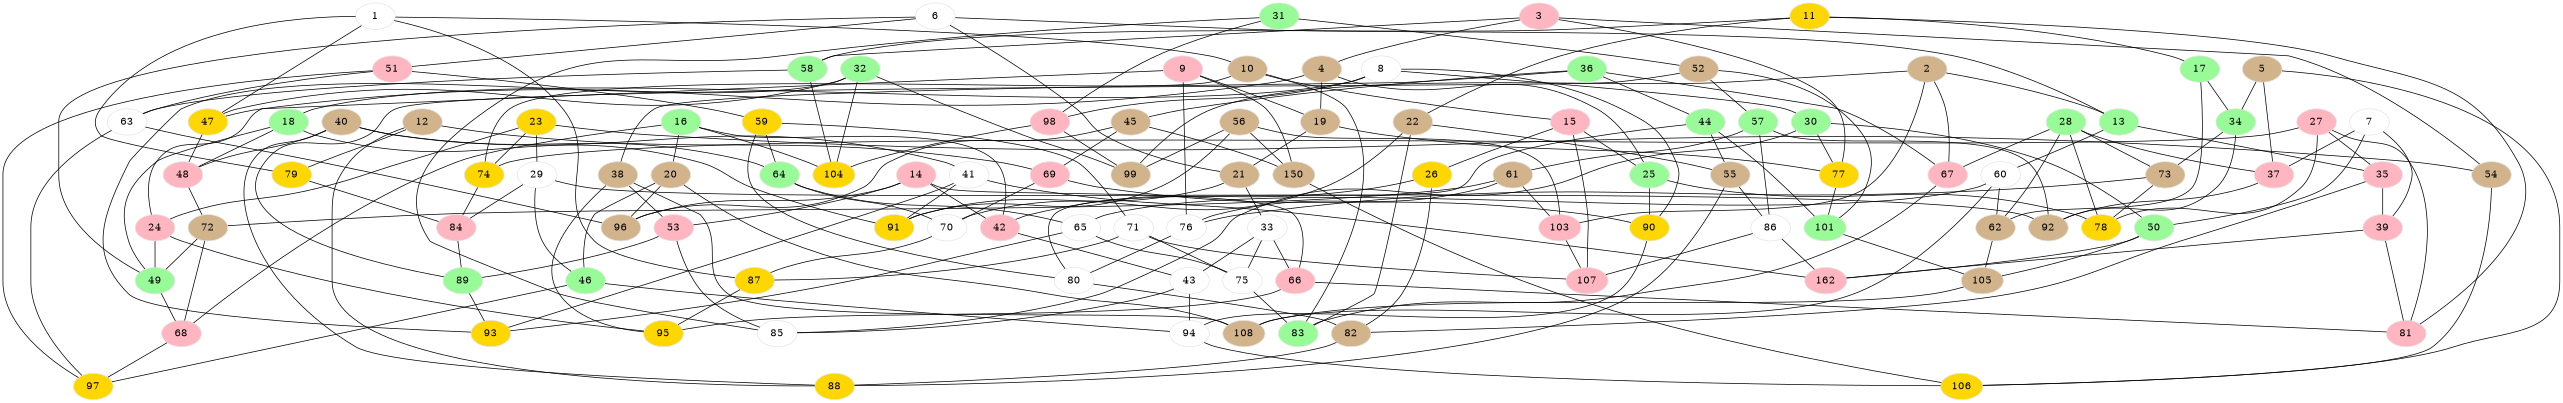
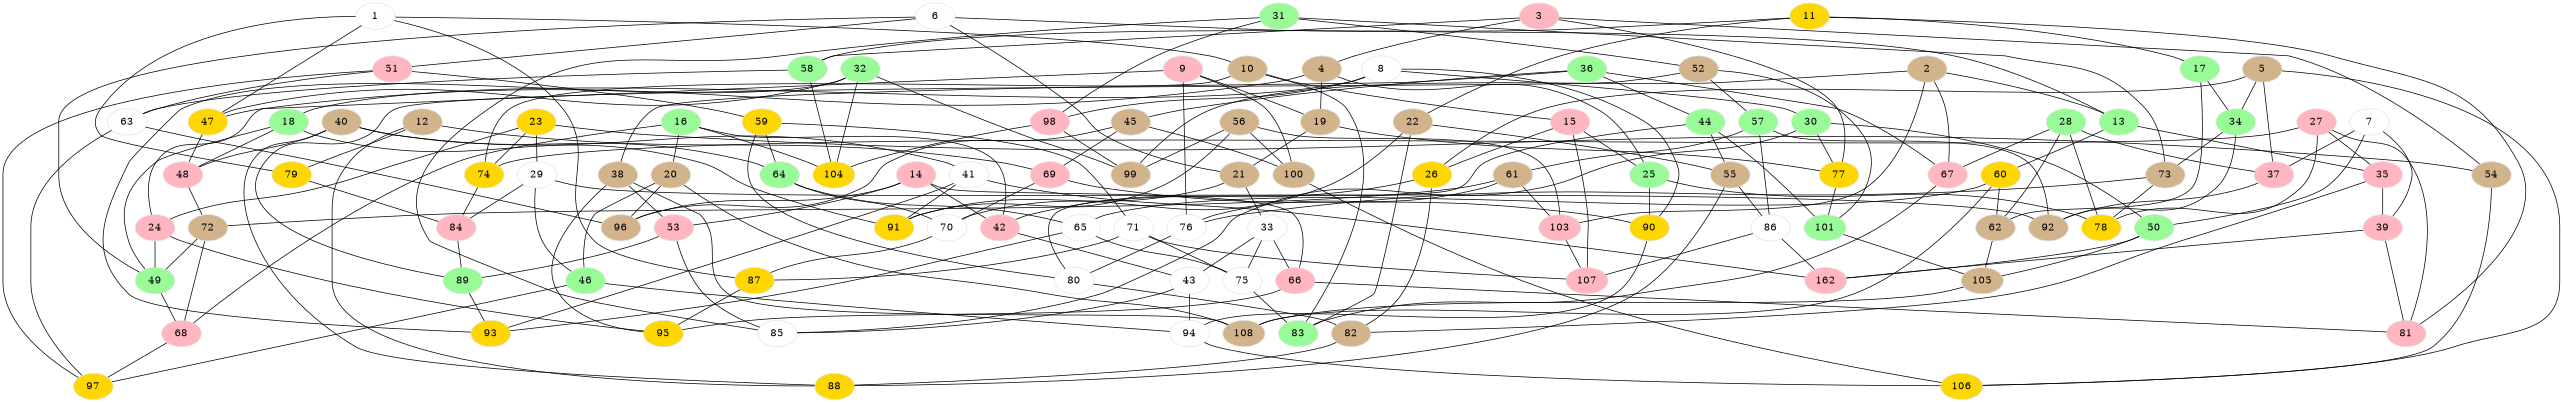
  graph {
    node [color=gray90 fillcolor=tan style=filled]
    1 [fillcolor=white]
    10
    47 [fillcolor=gold]
    79 [fillcolor=gold]
    87 [fillcolor=gold]
    15 [fillcolor=lightpink]
    74 [fillcolor=gold]
    83 [fillcolor=palegreen]
    48 [fillcolor=lightpink]
    84 [fillcolor=lightpink]
    95 [fillcolor=gold]
    13 [fillcolor=palegreen]
    2
    67 [fillcolor=lightpink]
    99
    103 [fillcolor=lightpink]
    35 [fillcolor=lightpink]
-   60 [fillcolor=white]
+   60 [fillcolor=gold]
    107 [fillcolor=lightpink]
    3 [fillcolor=lightpink]
    4
    54
    58 [fillcolor=palegreen]
    77 [fillcolor=gold]
    19
    25 [fillcolor=palegreen]
    106 [fillcolor=gold]
    104 [fillcolor=gold]
    63 [fillcolor=white]
    101 [fillcolor=palegreen]
    21
    90 [fillcolor=gold]
    78 [fillcolor=gold]
    26 [fillcolor=gold]
    5
    34 [fillcolor=palegreen]
    37 [fillcolor=lightpink]
    42 [fillcolor=lightpink]
    82
    92
    73
    6 [fillcolor=white]
    49 [fillcolor=palegreen]
    51 [fillcolor=lightpink]
    91 [fillcolor=gold]
    33 [fillcolor=white]
    68 [fillcolor=lightpink]
    97 [fillcolor=gold]
    59 [fillcolor=gold]
    7 [fillcolor=white]
    39 [fillcolor=lightpink]
    50 [fillcolor=palegreen]
    81 [fillcolor=lightpink]
    n54 [fillcolor=lightpink label=162]
    105
    8 [fillcolor=white]
    18 [fillcolor=palegreen]
    30 [fillcolor=palegreen]
    98 [fillcolor=lightpink]
    85 [fillcolor=white]
    94 [fillcolor=white]
    9 [fillcolor=lightpink]
    24 [fillcolor=lightpink]
    76 [fillcolor=white]
-   100 [label=150]
+   100
    80 [fillcolor=white]
    11 [fillcolor=gold]
    17 [fillcolor=palegreen]
    22
    62
    55
    70 [fillcolor=white]
    12
    69 [fillcolor=lightpink]
    88 [fillcolor=gold]
    108
    65 [fillcolor=white]
    14 [fillcolor=lightpink]
    53 [fillcolor=lightpink]
    66 [fillcolor=lightpink]
    96
    43 [fillcolor=white]
    89 [fillcolor=palegreen]
    16 [fillcolor=palegreen]
    20
    46 [fillcolor=palegreen]
    72
    75 [fillcolor=white]
    86 [fillcolor=white]
    23 [fillcolor=gold]
    29 [fillcolor=white]
    27 [fillcolor=lightpink]
    28 [fillcolor=palegreen]
    31 [fillcolor=palegreen]
    52
    57 [fillcolor=palegreen]
    32 [fillcolor=palegreen]
    93 [fillcolor=gold]
    36 [fillcolor=palegreen]
    38
    44 [fillcolor=palegreen]
    45
    40
    41 [fillcolor=white]
    64 [fillcolor=palegreen]
    71 [fillcolor=white]
    61
    56
    1 -- 10
    1 -- 47
    1 -- 79
    1 -- 87
    10 -- 15
    10 -- 74
    10 -- 83
    47 -- 48
    79 -- 84
    87 -- 95
    15 -- 107
    15 -- 25
    15 -- 26
    74 -- 84
    48 -- 72
    84 -- 89
    13 -- 35
    13 -- 60
    2 -- 13
    2 -- 67
    2 -- 99
    2 -- 103
    67 -- 83
    103 -- 107
    35 -- 82
    35 -- 39
    60 -- 62
    60 -- 108
    60 -- 65
    3 -- 4
    3 -- 54
    3 -- 58
    3 -- 77
    4 -- 47
    4 -- 19
    4 -- 25
    54 -- 106
    58 -- 104
    58 -- 63
    77 -- 101
    19 -- 77
    19 -- 21
    25 -- 90
    25 -- 78
    63 -- 97
    63 -- 96
    101 -- 105
    21 -- 91
    21 -- 33
    90 -- 94
    26 -- 42
    26 -- 82
    5 -- 106
+   5 -- 26
    5 -- 34
    5 -- 37
    34 -- 92
    34 -- 73
    37 -- 92
    42 -- 43
    82 -- 88
    73 -- 78
    73 -- 76
    6 -- 13
    6 -- 21
    6 -- 49
    6 -- 51
    49 -- 68
    51 -- 63
    51 -- 97
    51 -- 59
    33 -- 66
    33 -- 43
    33 -- 75
    68 -- 97
    68 -- 72
    59 -- 80
    59 -- 64
    59 -- 71
    7 -- 37
    7 -- 39
    7 -- 50
    39 -- 81
    39 -- n54
    50 -- n54
    50 -- 105
    105 -- 108
    8 -- 90
    8 -- 18
    8 -- 30
    8 -- 98
    18 -- 48
    18 -- 49
    18 -- 91
    30 -- 77
    30 -- 50
    30 -- 85
    98 -- 99
    98 -- 104
    94 -- 106
    9 -- 19
    9 -- 24
    9 -- 76
    9 -- 100
    24 -- 95
    24 -- 49
    76 -- 80
    100 -- 106
    80 -- 82
    11 -- 58
    11 -- 81
    11 -- 17
    11 -- 22
    17 -- 34
    17 -- 62
    22 -- 83
    22 -- 55
    22 -- 70
    62 -- 105
    55 -- 88
    55 -- 86
    70 -- 87
    12 -- 79
    12 -- 69
    12 -- 88
    69 -- 90
    69 -- 70
    65 -- 75
    65 -- 93
    14 -- 42
    14 -- 53
    14 -- 66
    14 -- 96
    53 -- 85
    53 -- 89
    66 -- 95
    66 -- 81
    43 -- 85
    43 -- 94
    89 -- 93
    16 -- 104
    16 -- 42
    16 -- 68
    16 -- 20
    20 -- 108
    20 -- 96
    20 -- 46
    46 -- 97
    46 -- 94
    72 -- 49
    75 -- 83
    86 -- 107
    86 -- n54
    23 -- 74
    23 -- 54
    23 -- 24
    23 -- 29
    29 -- 84
    29 -- 92
    29 -- 46
    27 -- 74
    27 -- 35
    27 -- 78
    27 -- 81
    28 -- 67
    28 -- 78
    28 -- 37
    28 -- 62
-   28 -- 73
+   31 -- 73
    31 -- 98
    31 -- 85
    31 -- 52
    52 -- 101
    52 -- 89
    52 -- 57
    57 -- 92
    57 -- 86
    57 -- 61
    32 -- 47
    32 -- 99
    32 -- 104
    32 -- 93
    36 -- 67
    36 -- 38
    36 -- 44
    36 -- 45
    38 -- 95
    38 -- 108
    38 -- 53
    44 -- 101
    44 -- 80
    44 -- 55
    45 -- 100
    45 -- 69
    45 -- 96
    40 -- 48
    40 -- 88
    40 -- 41
    40 -- 64
    41 -- 91
    41 -- n54
    41 -- 93
    64 -- 70
    64 -- 65
    71 -- 87
    71 -- 107
    71 -- 75
    61 -- 103
    61 -- 76
    61 -- 72
    56 -- 99
    56 -- 103
    56 -- 91
    56 -- 100
  }
